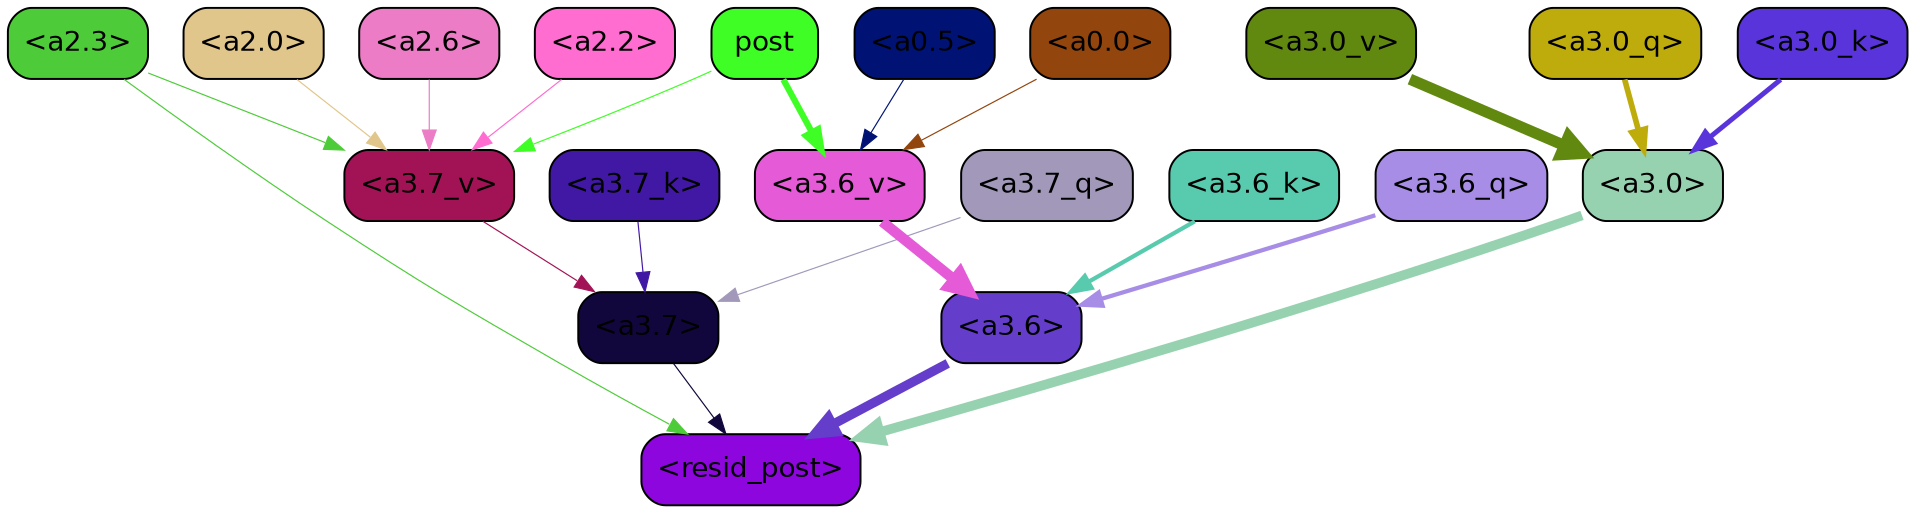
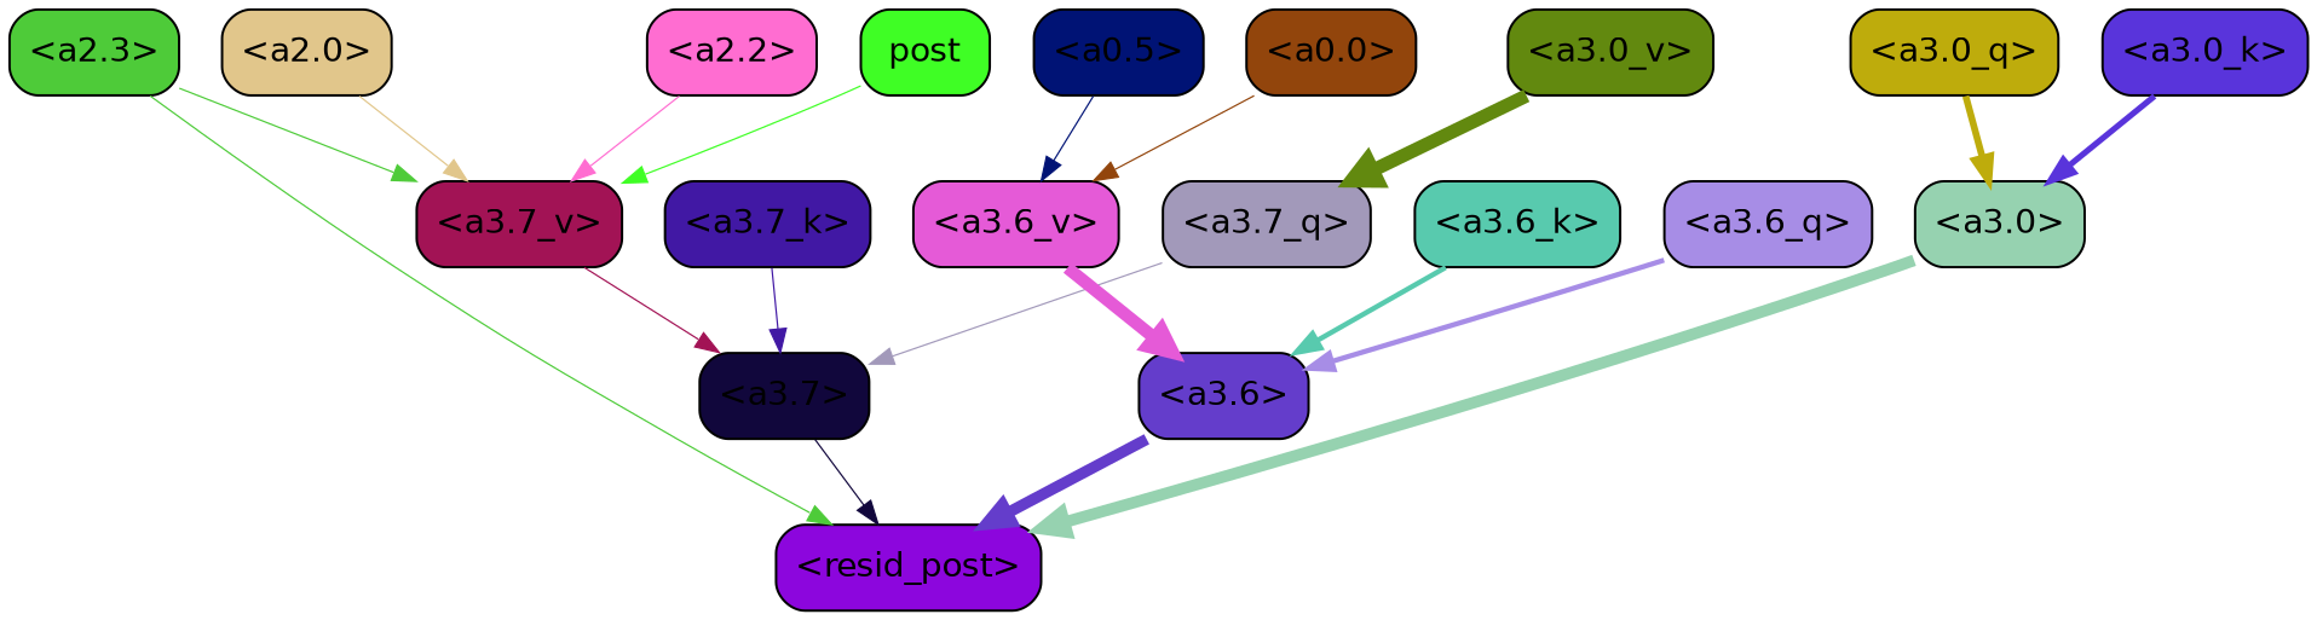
  strict digraph {
    splines=true
    node [color=black fontname=Helvetica shape=box style="filled, rounded"]
    edge [color="#4ecb39" penwidth=0.6]
    "<a3.7>" [fillcolor="#11073c"]
    "<resid_post>" [fillcolor="#8c06dd"]
    "<a3.6>" [fillcolor="#643dcb"]
    "<a3.0>" [fillcolor="#96d2b0"]
    "<a2.3>" [fillcolor="#4ecb39"]
    "<a3.7_v>" [fillcolor="#a21355"]
    "<a3.7_q>" [fillcolor="#a299ba"]
    "<a3.6_q>" [fillcolor="#a78de6"]
    "<a3.0_q>" [fillcolor="#beac0c"]
    "<a3.7_k>" [fillcolor="#4118a4"]
    "<a3.6_k>" [fillcolor="#58caae"]
    "<a3.0_k>" [fillcolor="#5934db"]
    "<a3.6_v>" [fillcolor="#e55ad7"]
    "<a3.0_v>" [fillcolor="#62890f"]
-   "<a2.6>" [fillcolor="#eb7cc5"]
    "<a2.2>" [fillcolor="#ff6dd1"]
    "<a2.0>" [fillcolor="#e1c68b"]
    n18 [fillcolor="#3ffe25" label=post]
    "<a0.5>" [fillcolor="#001375"]
    "<a0.0>" [fillcolor="#92450c"]
    "<a3.7>" -> "<resid_post>" [color="#11073c"]
    "<a3.6>" -> "<resid_post>" [color="#643dcb" penwidth=4.746312499046326]
    "<a3.0>" -> "<resid_post>" [color="#96d2b0" penwidth=4.896343111991882]
    "<a2.3>" -> "<resid_post>"
    "<a2.3>" -> "<a3.7_v>"
    "<a3.7_v>" -> "<a3.7>" [color="#a21355"]
    "<a3.7_q>" -> "<a3.7>" [color="#a299ba"]
    "<a3.6_q>" -> "<a3.6>" [color="#a78de6" penwidth=2.160832464694977]
    "<a3.0_q>" -> "<a3.0>" [color="#beac0c" penwidth=2.870753765106201]
    "<a3.7_k>" -> "<a3.7>" [color="#4118a4"]
    "<a3.6_k>" -> "<a3.6>" [color="#58caae" penwidth=2.13908451795578]
    "<a3.0_k>" -> "<a3.0>" [color="#5934db" penwidth=2.520303964614868]
    "<a3.6_v>" -> "<a3.6>" [color="#e55ad7" penwidth=5.297133803367615]
-   "<a3.0_v>" -> "<a3.0>" [color="#62890f" penwidth=5.680712580680847]
-   "<a2.6>" -> "<a3.7_v>" [color="#eb7cc5"]
+   "<a3.0_v>" -> "<a3.7_q>" [color="#62890f" penwidth=5.680712580680847]
    "<a2.2>" -> "<a3.7_v>" [color="#ff6dd1"]
    "<a2.0>" -> "<a3.7_v>" [color="#e1c68b"]
    n18 -> "<a3.7_v>" [color="#3ffe25"]
-   n18 -> "<a3.6_v>" [color="#3ffe25" penwidth=3.1766927242279053]
    "<a0.5>" -> "<a3.6_v>" [color="#001375"]
    "<a0.0>" -> "<a3.6_v>" [color="#92450c"]
  }
